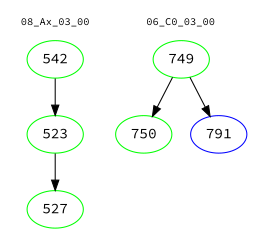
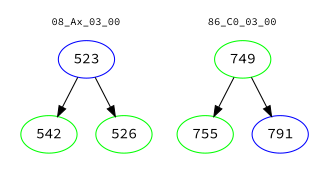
  digraph {
    fontname="Source Code Pro"
    node [color=green fontname="Source Code Pro"]
    edge [color=black fontname="Source Code Pro"]
-   n1 [label=523]
+   n1 [color=blue label=523]
    n2 [label=542]
-   n3 [label=527]
+   n3 [label=526]
    n4 [label=749]
-   n5 [label=750]
+   n5 [label=755]
    n6 [color=blue label=791]
    subgraph cluster_1 {
      color=white
      fontsize=10
      label="08_Ax_03_00"
      n1
      n2
      n3
    }
    subgraph cluster_2 {
      color=white
      fontsize=10
-     label="06_C0_03_00"
+     label="86_C0_03_00"
      n4
      n5
      n6
    }
-   n2 -> n1
+   n1 -> n2
    n1 -> n3
    n4 -> n5
    n4 -> n6
  }
